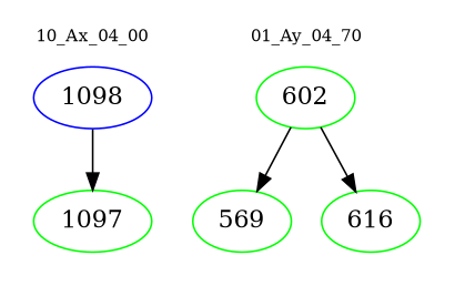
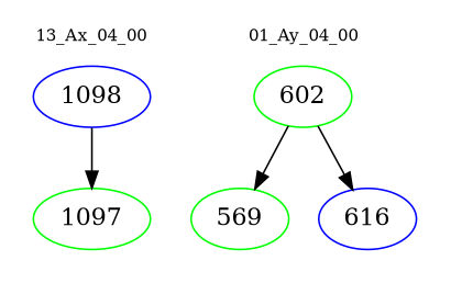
  digraph {
    node [color=green]
    edge [color=black]
    n1 [color=blue label=1098]
    n2 [label=1097]
    n3 [label=602]
    n4 [label=569]
-   n5 [label=616]
+   n5 [color=blue label=616]
    subgraph cluster_1 {
      color=white
      fontsize=10
-     label="10_Ax_04_00"
+     label="13_Ax_04_00"
      n1
      n2
    }
    subgraph cluster_2 {
      color=white
      fontsize=10
-     label="01_Ay_04_70"
+     label="01_Ay_04_00"
      n3
      n4
      n5
    }
    n1 -> n2
    n3 -> n4
    n3 -> n5
  }
